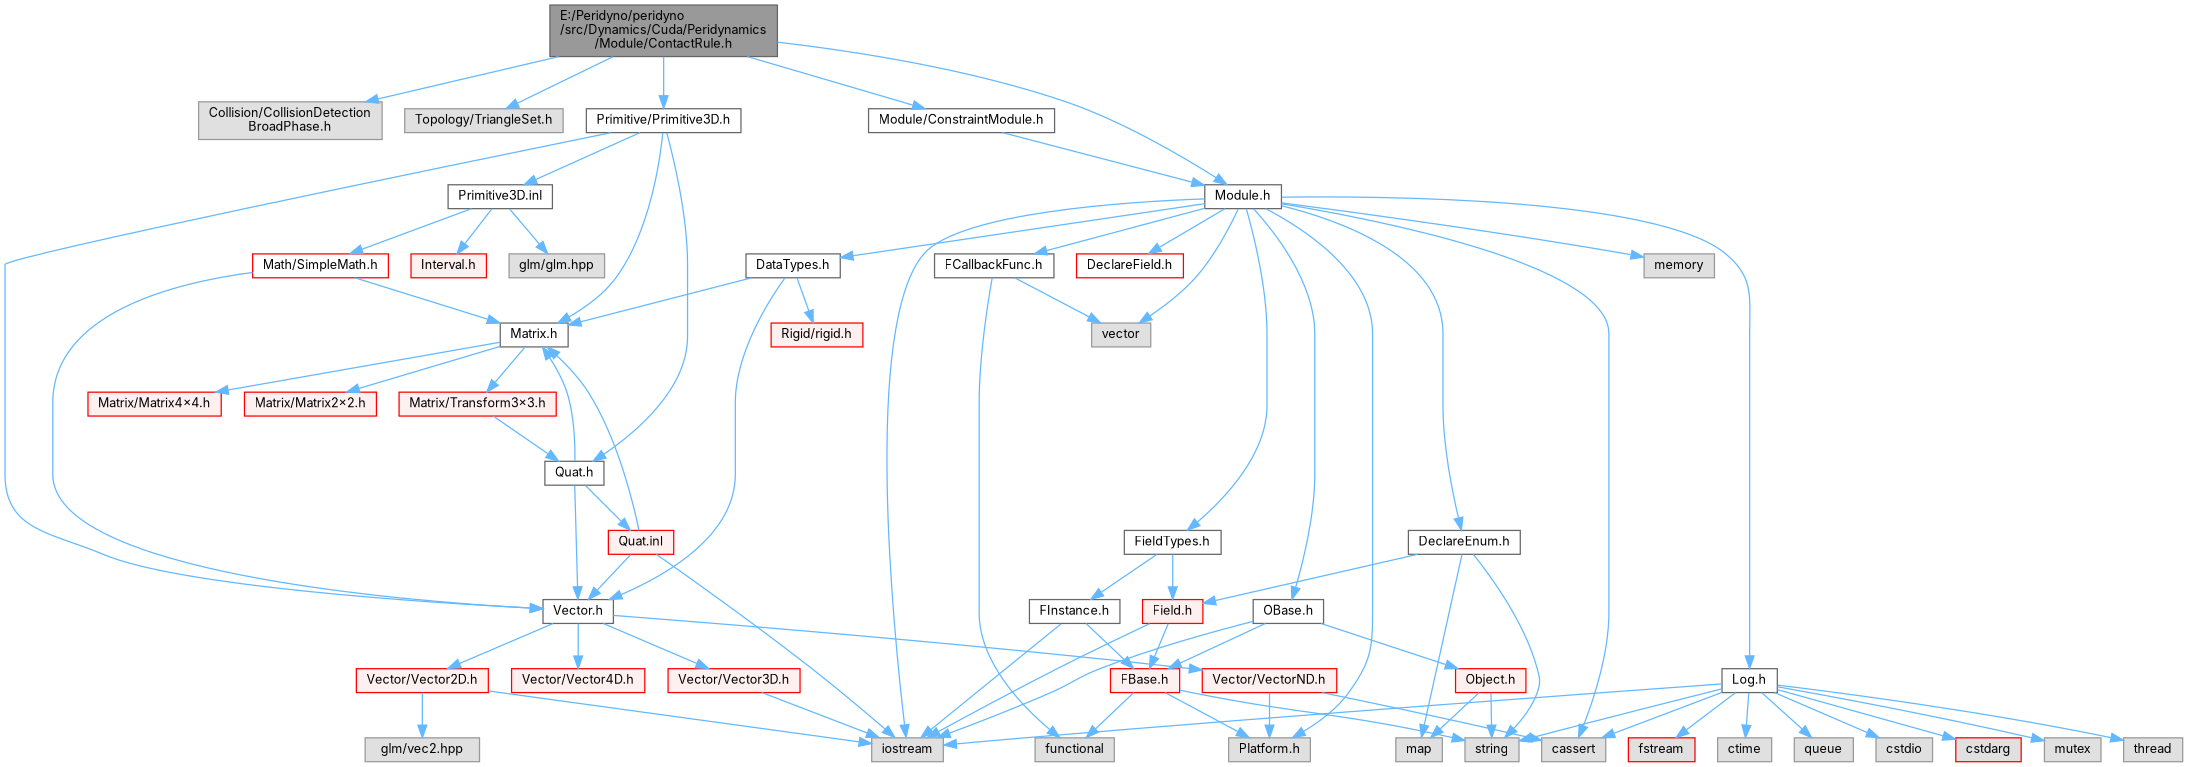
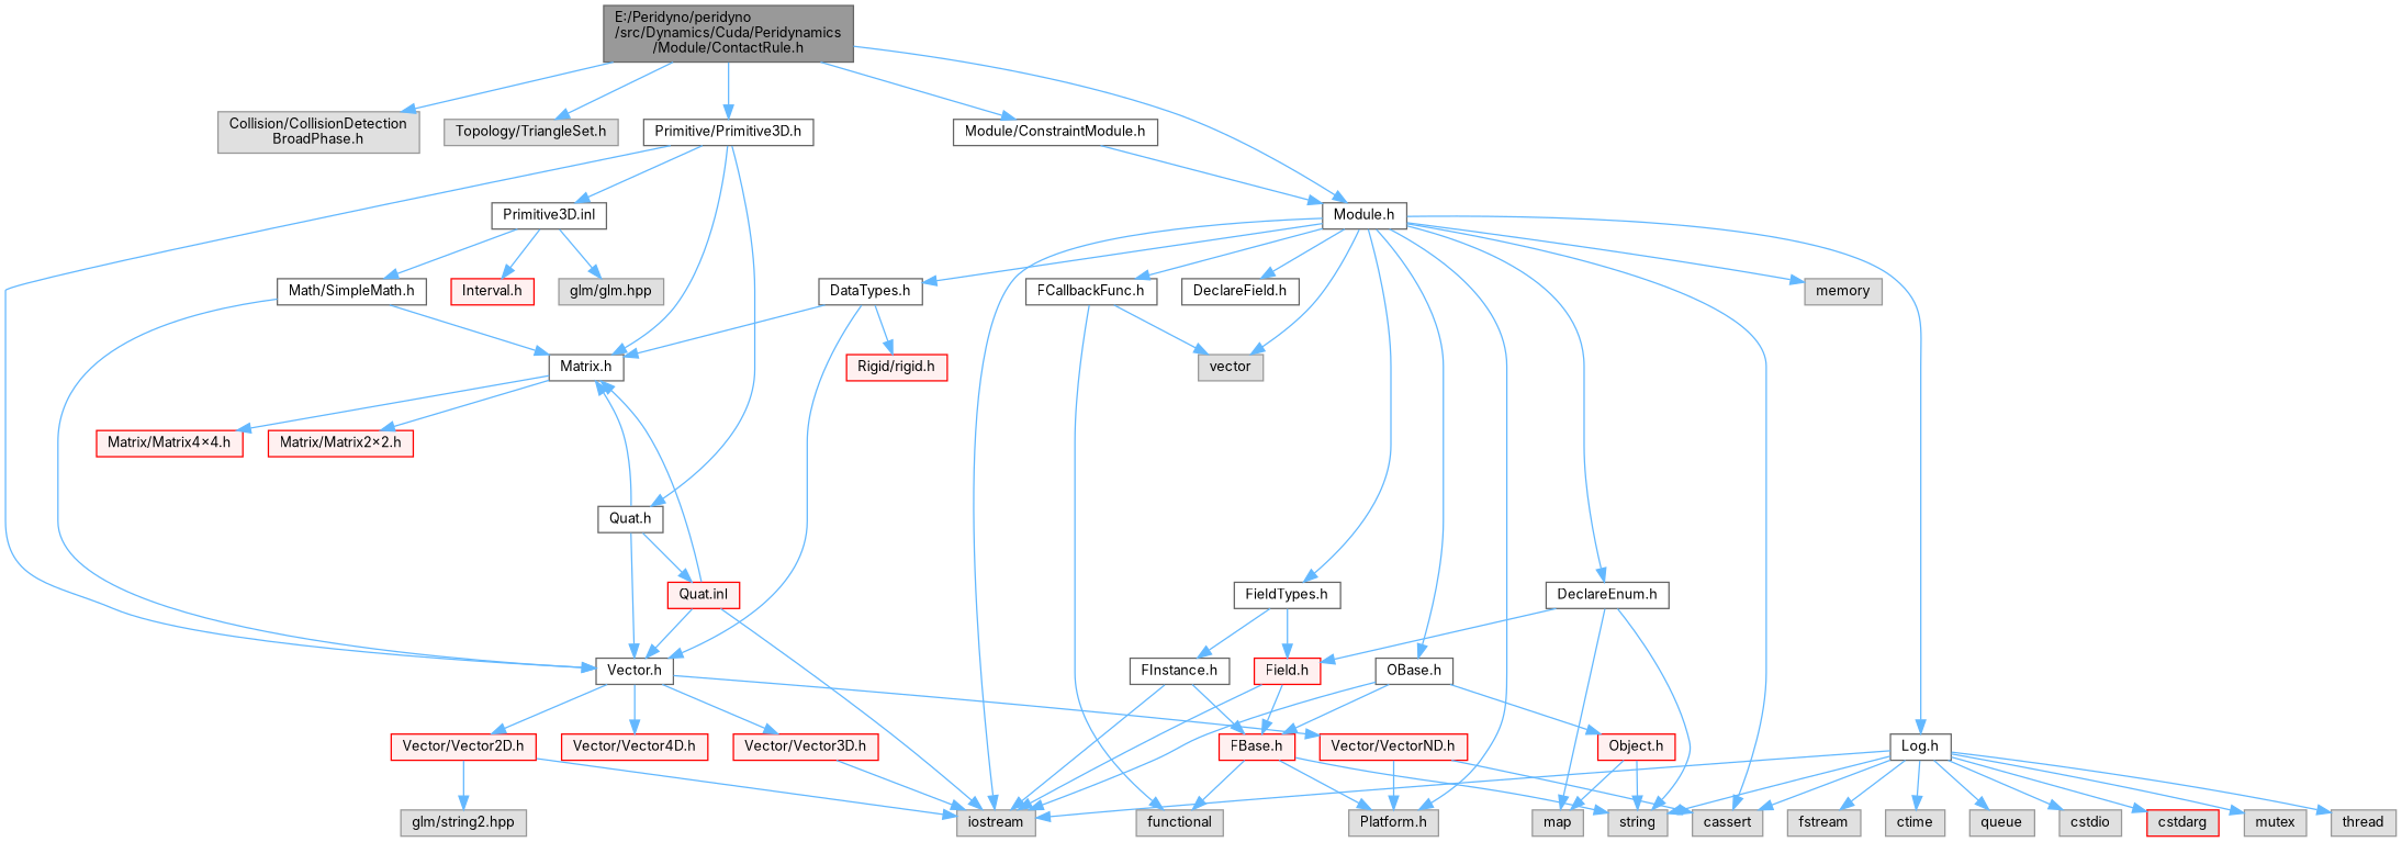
  digraph {
    fontname=Inter
    node [color=grey60 fillcolor="#E0E0E0" fontname=Inter fontsize=10 shape=box style=filled]
    edge [color=steelblue1 fontname=Inter fontsize=10 labelfontname=Helvetica labelfontsize=10 style=solid]
    n1 [color=gray40 fillcolor=grey60 fontcolor=black height=0.2 label="E:/Peridyno/peridyno\l/src/Dynamics/Cuda/Peridynamics\l/Module/ContactRule.h" width=0.4]
    n2 [height=0.2 label="Collision/CollisionDetection\lBroadPhase.h" width=0.4]
    n3 [height=0.2 label="Topology/TriangleSet.h" width=0.4]
    n4 [color=grey40 fillcolor=white height=0.2 label="Primitive/Primitive3D.h" width=0.4]
    n5 [color=grey40 fillcolor=white height=0.2 label="Module.h" width=0.4]
    n6 [color=grey40 fillcolor=white height=0.2 label="Module/ConstraintModule.h" width=0.4]
    n7 [color=grey40 fillcolor=white height=0.2 label="Vector.h" width=0.4]
    n8 [color=grey40 fillcolor=white height=0.2 label="Matrix.h" width=0.4]
    n9 [color=grey40 fillcolor=white height=0.2 label="Quat.h" width=0.4]
    n10 [color=grey40 fillcolor=white height=0.2 label="Primitive3D.inl" width=0.4]
    n11 [height=0.2 label=iostream width=0.4]
    n12 [height=0.2 label=cassert width=0.4]
    n13 [height=0.2 label="Platform.h" width=0.4]
    n14 [height=0.2 label=memory width=0.4]
    n15 [height=0.2 label=vector width=0.4]
    n16 [color=grey40 fillcolor=white height=0.2 label="OBase.h" width=0.4]
    n17 [color=grey40 fillcolor=white height=0.2 label="Log.h" width=0.4]
    n18 [color=grey40 fillcolor=white height=0.2 label="DataTypes.h" width=0.4]
    n19 [color=grey40 fillcolor=white height=0.2 label="DeclareEnum.h" width=0.4]
-   n20 [color=red fillcolor=white height=0.2 label="DeclareField.h" width=0.4]
+   n20 [color=grey40 fillcolor=white height=0.2 label="DeclareField.h" width=0.4]
    n21 [color=grey40 fillcolor=white height=0.2 label="FCallbackFunc.h" width=0.4]
    n22 [color=grey40 fillcolor=white height=0.2 label="FieldTypes.h" width=0.4]
    n23 [color=red fillcolor="#FFF0F0" height=0.2 label="Vector/Vector2D.h" width=0.4]
    n24 [color=red fillcolor="#FFF0F0" height=0.2 label="Vector/Vector3D.h" width=0.4]
    n25 [color=red fillcolor="#FFF0F0" height=0.2 label="Vector/Vector4D.h" width=0.4]
    n26 [color=red fillcolor="#FFF0F0" height=0.2 label="Vector/VectorND.h" width=0.4]
    n27 [color=red fillcolor="#FFF0F0" height=0.2 label="Matrix/Matrix2x2.h" width=0.4]
    n28 [color=red fillcolor="#FFF0F0" height=0.2 label="Matrix/Matrix4x4.h" width=0.4]
-   n29 [color=red fillcolor="#FFF0F0" height=0.2 label="Matrix/Transform3x3.h" width=0.4]
    n30 [color=red fillcolor="#FFF0F0" height=0.2 label="Quat.inl" width=0.4]
-   n31 [color=red fillcolor=white height=0.2 label="Math/SimpleMath.h" width=0.4]
+   n31 [color=grey40 fillcolor=white height=0.2 label="Math/SimpleMath.h" width=0.4]
    n32 [color=red fillcolor="#FFF0F0" height=0.2 label="Interval.h" width=0.4]
    n33 [height=0.2 label="glm/glm.hpp" width=0.4]
-   n34 [height=0.2 label="glm/vec2.hpp" width=0.4]
+   n34 [height=0.2 label="glm/string2.hpp" width=0.4]
    n35 [color=red fillcolor="#FFF0F0" height=0.2 label="FBase.h" width=0.4]
    n36 [color=red fillcolor="#FFF0F0" height=0.2 label="Object.h" width=0.4]
    n37 [height=0.2 label=string width=0.4]
    n38 [height=0.2 label=mutex width=0.4]
    n39 [height=0.2 label=thread width=0.4]
-   n40 [color=red height=0.2 label=fstream width=0.4]
+   n40 [height=0.2 label=fstream width=0.4]
    n41 [height=0.2 label=ctime width=0.4]
    n42 [height=0.2 label=queue width=0.4]
    n43 [height=0.2 label=cstdio width=0.4]
    n44 [color=red height=0.2 label=cstdarg width=0.4]
    n45 [color=red fillcolor="#FFF0F0" height=0.2 label="Rigid/rigid.h" width=0.4]
    n46 [height=0.2 label=map width=0.4]
    n47 [color=red fillcolor="#FFF0F0" height=0.2 label="Field.h" width=0.4]
    n48 [height=0.2 label=functional width=0.4]
    n49 [color=grey40 fillcolor=white height=0.2 label="FInstance.h" width=0.4]
    n1 -> n2
    n1 -> n3
    n1 -> n4
    n1 -> n5
    n1 -> n6
    n4 -> n7
    n4 -> n8
    n4 -> n9
    n4 -> n10
    n5 -> n11
    n5 -> n12
    n5 -> n13
    n5 -> n14
    n5 -> n15
    n5 -> n16
    n5 -> n17
    n5 -> n18
    n5 -> n19
    n5 -> n20
    n5 -> n21
    n5 -> n22
    n6 -> n5
    n7 -> n23
    n7 -> n24
    n7 -> n25
    n7 -> n26
    n8 -> n27
    n8 -> n28
-   n8 -> n29
    n9 -> n7
    n9 -> n8
    n9 -> n30
    n10 -> n31
    n10 -> n32
    n10 -> n33
    n16 -> n11
    n16 -> n35
    n16 -> n36
    n17 -> n11
    n17 -> n12
    n17 -> n37
    n17 -> n38
    n17 -> n39
    n17 -> n40
    n17 -> n41
    n17 -> n42
    n17 -> n43
    n17 -> n44
    n18 -> n7
    n18 -> n8
    n18 -> n45
    n19 -> n37
    n19 -> n46
    n19 -> n47
    n21 -> n15
    n21 -> n48
    n22 -> n47
    n22 -> n49
    n23 -> n11
    n23 -> n34
    n24 -> n11
    n26 -> n12
    n26 -> n13
-   n29 -> n9
    n30 -> n7
    n30 -> n8
    n30 -> n11
    n31 -> n7
    n31 -> n8
    n35 -> n13
    n35 -> n37
    n35 -> n48
    n36 -> n37
    n36 -> n46
    n47 -> n11
    n47 -> n35
    n49 -> n11
    n49 -> n35
  }
